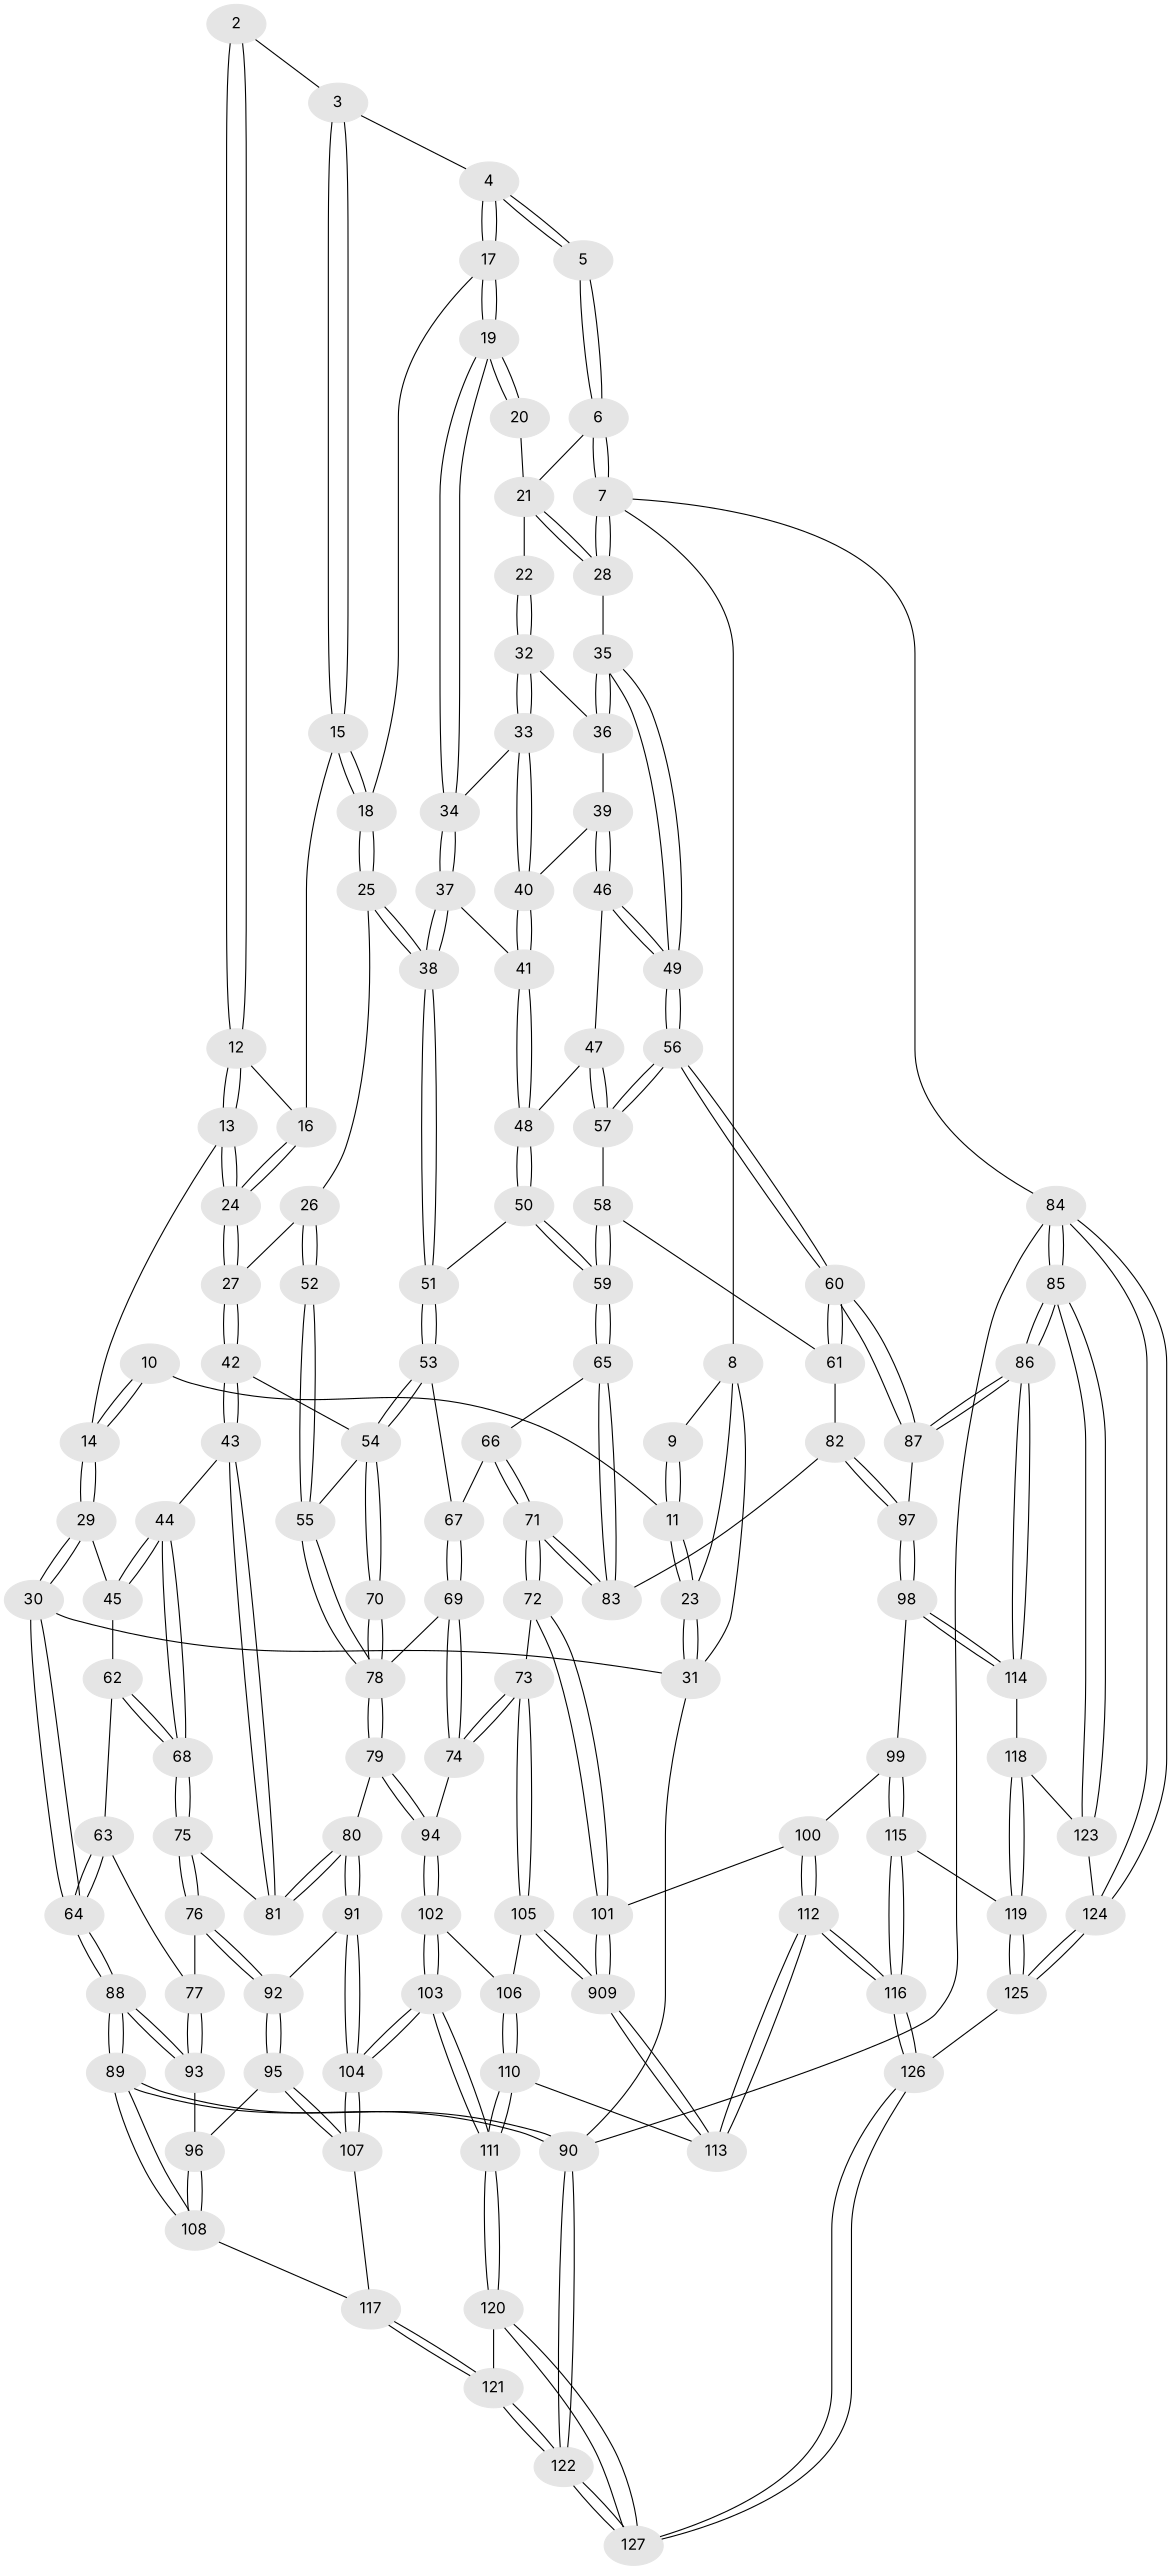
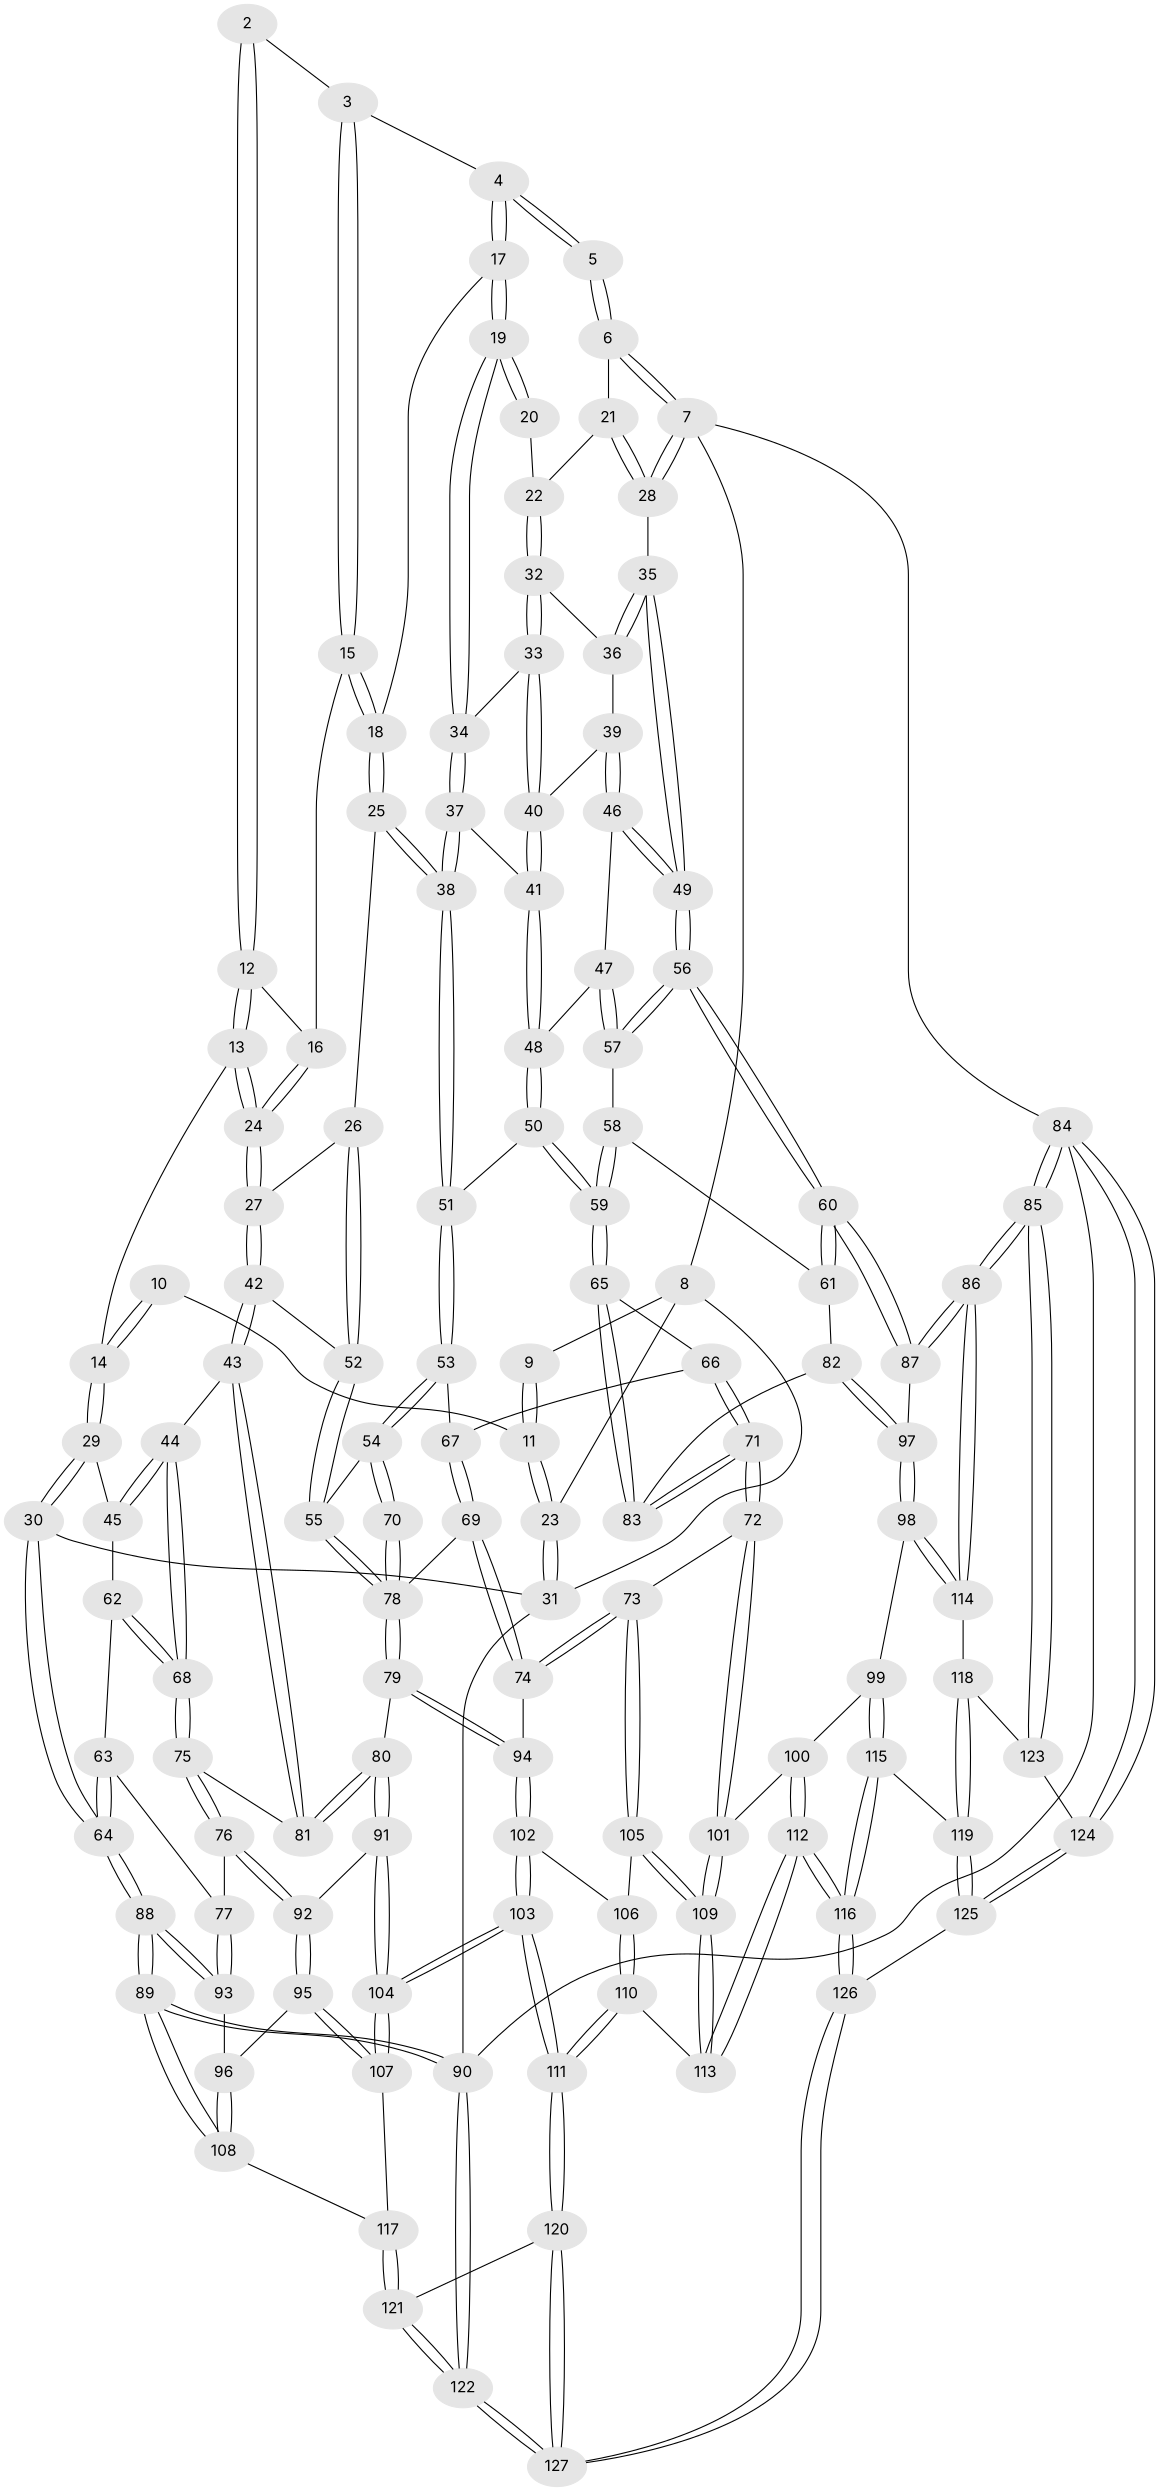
  graph {
    fontname=Inter
    node [color=gray90 fontname=Inter style=filled]
    edge [fontname=Inter]
    2
    3
    12
    10
    11
    14
    4
    15
    13
    16
    5
    17
    18
    6
    19
    7
    21
    8
    28
    84
    22
    9
    23
    31
    35
    90
    85
    124
    29
    24
    27
    30
    45
    25
    20
    34
    26
    38
    37
    32
    33
    36
    42
    52
    51
    55
    43
    49
    64
    62
    88
    122
    40
    39
    41
    56
    46
    48
    53
    47
    50
    44
    81
    68
    75
    63
    57
    58
    59
    60
    65
    54
    67
    78
    70
    69
    79
    61
    87
    82
    66
    83
    97
    77
    93
    89
    71
    72
    74
    76
    94
    73
    101
    105
-   109 [label=909]
+   109
    106
    102
    92
    95
    96
    80
    91
    104
    98
    86
    123
    125
    114
    118
    108
    117
    127
    107
    103
    99
    100
    115
    112
    116
    119
    113
    111
    110
    120
    121
    126
    2 -- 3
    2 -- 12
    2 -- 12
    3 -- 4
    3 -- 15
    3 -- 15
    12 -- 13
    12 -- 13
    12 -- 16
    10 -- 11
    10 -- 14
    10 -- 14
    11 -- 23
    11 -- 23
    14 -- 29
    14 -- 29
    4 -- 5
    4 -- 5
    4 -- 17
    4 -- 17
    15 -- 16
    15 -- 18
    15 -- 18
    13 -- 14
    13 -- 24
    13 -- 24
    16 -- 24
    16 -- 24
    5 -- 6
    5 -- 6
    17 -- 18
    17 -- 19
    17 -- 19
    18 -- 25
    18 -- 25
    6 -- 7
    6 -- 7
    6 -- 21
    19 -- 20
    19 -- 20
    19 -- 34
    19 -- 34
    7 -- 8
    7 -- 28
    7 -- 28
    7 -- 84
    21 -- 28
    21 -- 28
    21 -- 22
    8 -- 9
    8 -- 23
    8 -- 31
    28 -- 35
    84 -- 90
    84 -- 85
    84 -- 85
    84 -- 124
    84 -- 124
    22 -- 32
    22 -- 32
    9 -- 11
    9 -- 11
    23 -- 31
    23 -- 31
    31 -- 90
    35 -- 36
    35 -- 36
    35 -- 49
    35 -- 49
    90 -- 122
    90 -- 122
    85 -- 86
    85 -- 86
    85 -- 123
    85 -- 123
    124 -- 125
    124 -- 125
    29 -- 30
    29 -- 30
    29 -- 45
    24 -- 27
    24 -- 27
    27 -- 42
    27 -- 42
    30 -- 31
    30 -- 64
    30 -- 64
    45 -- 62
    25 -- 26
    25 -- 38
    25 -- 38
-   20 -- 21
+   20 -- 22
    34 -- 37
    34 -- 37
    26 -- 27
    26 -- 52
    26 -- 52
    38 -- 51
    38 -- 51
    37 -- 38
    37 -- 38
    37 -- 41
    32 -- 33
    32 -- 33
    32 -- 36
    33 -- 34
    33 -- 40
    33 -- 40
    36 -- 39
-   42 -- 54
+   42 -- 52
    42 -- 43
    42 -- 43
    52 -- 55
    52 -- 55
    51 -- 53
    51 -- 53
    55 -- 78
    55 -- 78
    43 -- 44
    43 -- 81
    43 -- 81
    49 -- 56
    49 -- 56
    64 -- 88
    64 -- 88
    62 -- 68
    62 -- 68
    62 -- 63
    88 -- 93
    88 -- 93
    88 -- 89
    88 -- 89
    122 -- 127
    122 -- 127
    40 -- 41
    40 -- 41
    39 -- 40
    39 -- 46
    39 -- 46
    41 -- 48
    41 -- 48
    56 -- 57
    56 -- 57
    56 -- 60
    56 -- 60
    46 -- 49
    46 -- 49
    46 -- 47
    48 -- 50
    48 -- 50
    53 -- 54
    53 -- 54
    53 -- 67
    47 -- 48
    47 -- 57
    47 -- 57
    50 -- 51
    50 -- 59
    50 -- 59
    44 -- 45
    44 -- 45
    44 -- 68
    44 -- 68
    68 -- 75
    68 -- 75
    75 -- 81
    75 -- 76
    75 -- 76
    63 -- 64
    63 -- 64
    63 -- 77
    57 -- 58
    58 -- 59
    58 -- 59
    58 -- 61
    59 -- 65
    59 -- 65
    60 -- 61
    60 -- 61
    60 -- 87
    60 -- 87
    65 -- 66
    65 -- 83
    65 -- 83
    54 -- 55
    54 -- 70
    54 -- 70
    67 -- 69
    67 -- 69
    78 -- 79
    78 -- 79
    70 -- 78
    70 -- 78
    69 -- 78
    69 -- 74
    69 -- 74
    79 -- 94
    79 -- 94
    79 -- 80
    61 -- 82
    87 -- 97
    82 -- 83
    82 -- 97
    82 -- 97
    66 -- 67
    66 -- 71
    66 -- 71
    97 -- 98
    97 -- 98
    77 -- 93
    77 -- 93
    93 -- 96
    89 -- 90
    89 -- 90
    89 -- 108
    89 -- 108
    71 -- 83
    71 -- 83
    71 -- 72
    71 -- 72
    72 -- 73
    72 -- 101
    72 -- 101
    74 -- 94
    76 -- 77
    76 -- 92
    76 -- 92
    94 -- 102
    94 -- 102
    73 -- 74
    73 -- 74
    73 -- 105
    73 -- 105
    101 -- 109
    101 -- 109
    105 -- 109
    105 -- 109
    105 -- 106
    109 -- 113
    109 -- 113
    106 -- 110
    106 -- 110
    102 -- 106
    102 -- 103
    102 -- 103
    92 -- 95
    92 -- 95
    95 -- 96
    95 -- 107
    95 -- 107
    96 -- 108
    96 -- 108
    80 -- 81
    80 -- 81
    80 -- 91
    80 -- 91
    91 -- 92
    91 -- 104
    91 -- 104
    104 -- 107
    104 -- 107
    98 -- 114
    98 -- 114
    98 -- 99
    86 -- 87
    86 -- 87
    86 -- 114
    86 -- 114
    123 -- 124
    125 -- 126
    114 -- 118
    118 -- 123
    118 -- 119
    118 -- 119
    108 -- 117
    117 -- 121
    117 -- 121
    107 -- 117
    103 -- 104
    103 -- 104
    103 -- 111
    103 -- 111
    99 -- 100
    99 -- 115
    99 -- 115
    100 -- 101
    100 -- 112
    100 -- 112
    115 -- 116
    115 -- 116
    115 -- 119
    112 -- 116
    112 -- 116
    112 -- 113
    112 -- 113
    116 -- 126
    116 -- 126
    119 -- 125
    119 -- 125
    111 -- 120
    111 -- 120
    110 -- 113
    110 -- 111
    110 -- 111
    120 -- 127
    120 -- 127
    120 -- 121
    121 -- 122
    121 -- 122
    126 -- 127
    126 -- 127
  }
